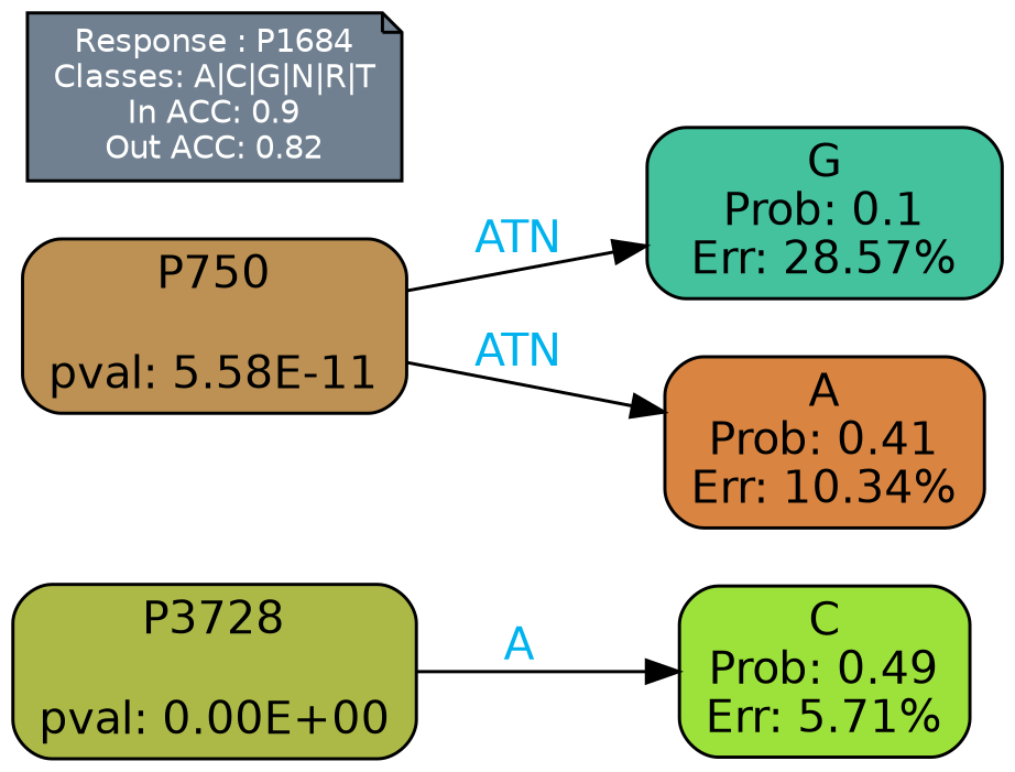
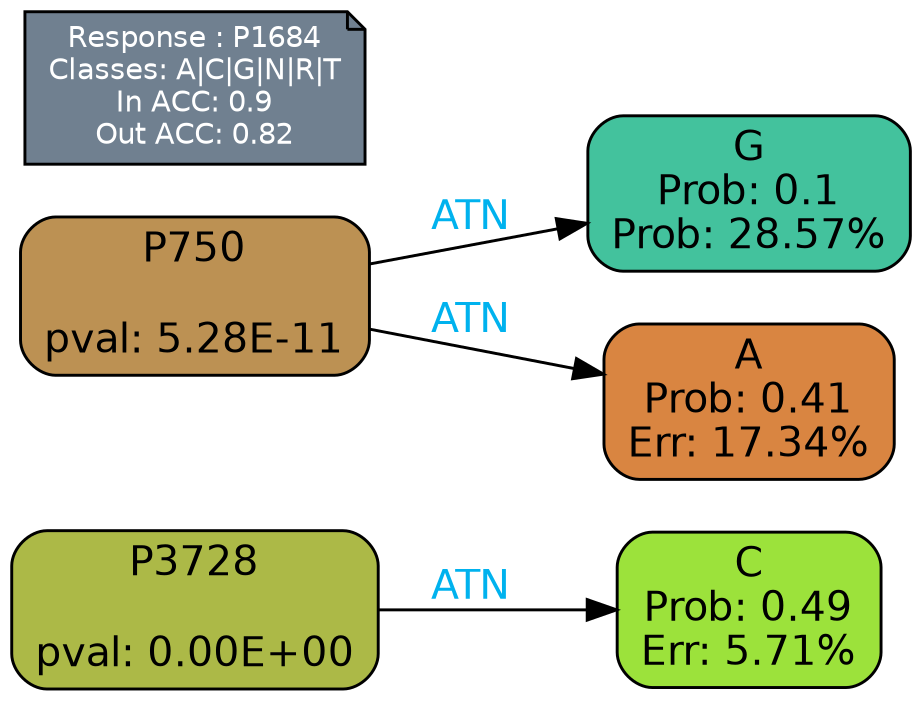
  digraph {
    rankdir=LR
    ranksep=equally
    splines=polylines
    node [color=black fontname=helvetica shape=box style="filled, rounded"]
    edge [fontcolor=deepskyblue2 fontname=helvetica]
    n1 [fillcolor="#9ce23b" label="C\nProb: 0.49\nErr: 5.71%"]
-   n2 [fillcolor="#43c29d" label="G\nProb: 0.1\nErr: 28.57%"]
-   n3 [fillcolor="#d98541" label="A\nProb: 0.41\nErr: 10.34%"]
+   n2 [fillcolor="#43c29d" label="G\nProb: 0.1\nProb: 28.57%"]
+   n3 [fillcolor="#d98541" label="A\nProb: 0.41\nErr: 17.34%"]
    n4 [align=left fillcolor=slategray fontcolor=white fontsize=10 label="Response : P1684\nClasses: A|C|G|N|R|T\nIn ACC: 0.9\nOut ACC: 0.82\n" shape=note style=filled]
    n5 [fillcolor="#acb947" label="P3728\n\npval: 0.00E+00"]
-   n6 [fillcolor="#bc9153" label="P750\n\npval: 5.58E-11"]
+   n6 [fillcolor="#bc9153" label="P750\n\npval: 5.28E-11"]
    subgraph sub_1 {
      rank=same
      n1
      n2
      n3
    }
    subgraph sub_2 {
      rank=same
      n4
      n5
    }
-   n5 -> n1 [label=A]
+   n5 -> n1 [label=ATN]
    n6 -> n2 [label=ATN]
    n6 -> n3 [label=ATN]
  }
